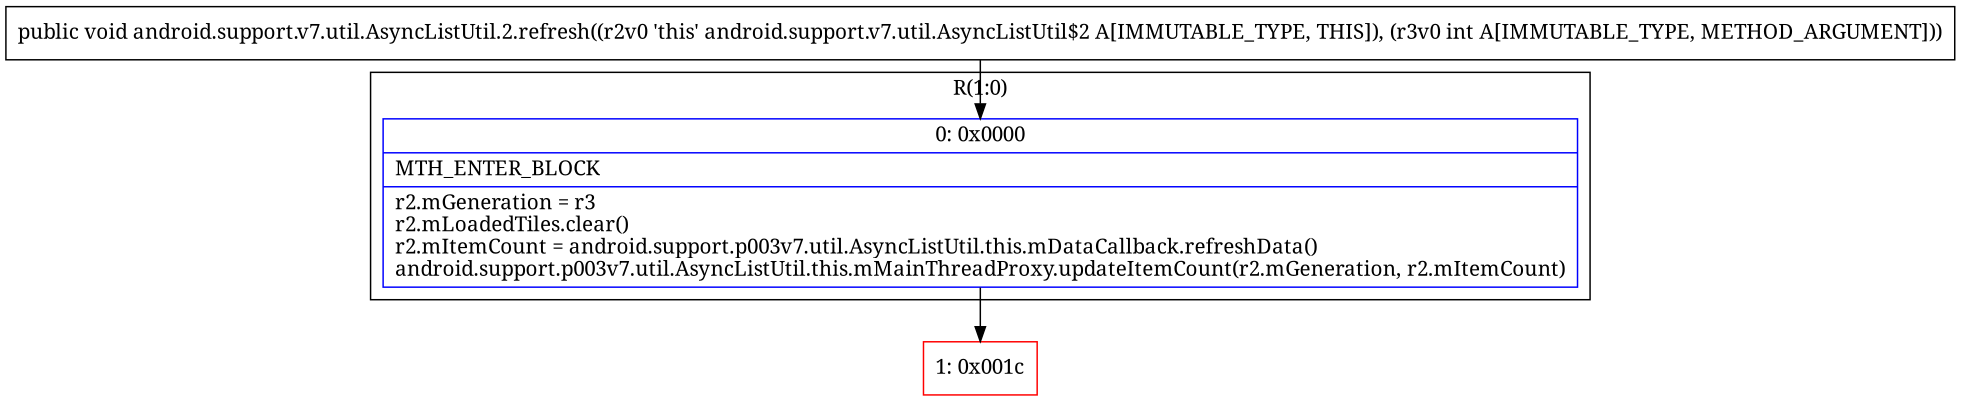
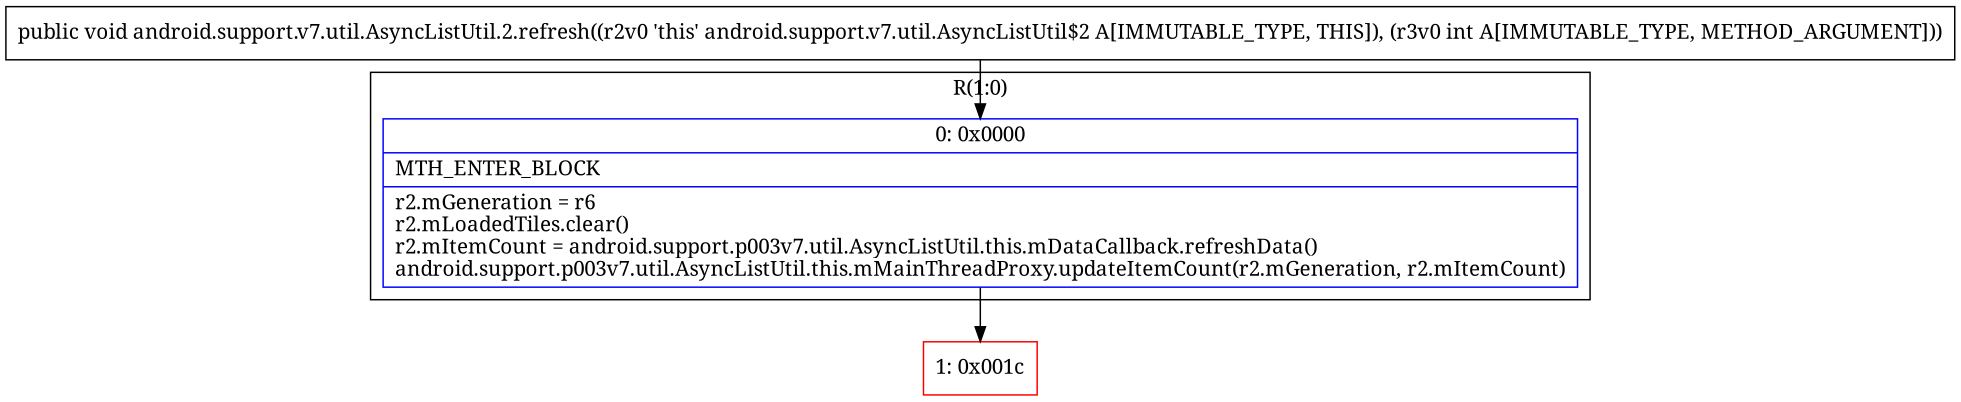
  digraph {
    fontname="Noto Serif"
    node [shape=record fontname="Noto Serif"]
    edge [fontname="Noto Serif"]
-   n1 [color=blue label="{0\:\ 0x0000|MTH_ENTER_BLOCK\l|r2.mGeneration = r3\lr2.mLoadedTiles.clear()\lr2.mItemCount = android.support.p003v7.util.AsyncListUtil.this.mDataCallback.refreshData()\landroid.support.p003v7.util.AsyncListUtil.this.mMainThreadProxy.updateItemCount(r2.mGeneration, r2.mItemCount)\l}"]
+   n1 [color=blue label="{0\:\ 0x0000|MTH_ENTER_BLOCK\l|r2.mGeneration = r6\lr2.mLoadedTiles.clear()\lr2.mItemCount = android.support.p003v7.util.AsyncListUtil.this.mDataCallback.refreshData()\landroid.support.p003v7.util.AsyncListUtil.this.mMainThreadProxy.updateItemCount(r2.mGeneration, r2.mItemCount)\l}"]
    n2 [color=red label="{1\:\ 0x001c}"]
    n3 [label="{public void android.support.v7.util.AsyncListUtil.2.refresh((r2v0 'this' android.support.v7.util.AsyncListUtil$2 A[IMMUTABLE_TYPE, THIS]), (r3v0 int A[IMMUTABLE_TYPE, METHOD_ARGUMENT])) }"]
    subgraph cluster_1 {
      label="R(1:0)"
      n1
    }
    n1 -> n2
    n3 -> n1
  }
